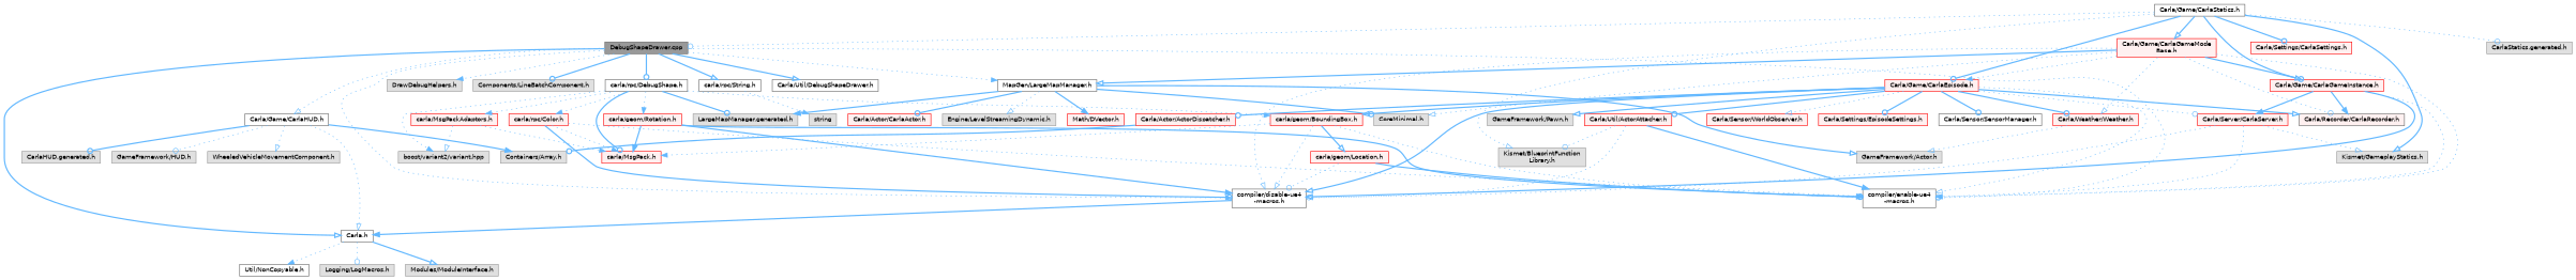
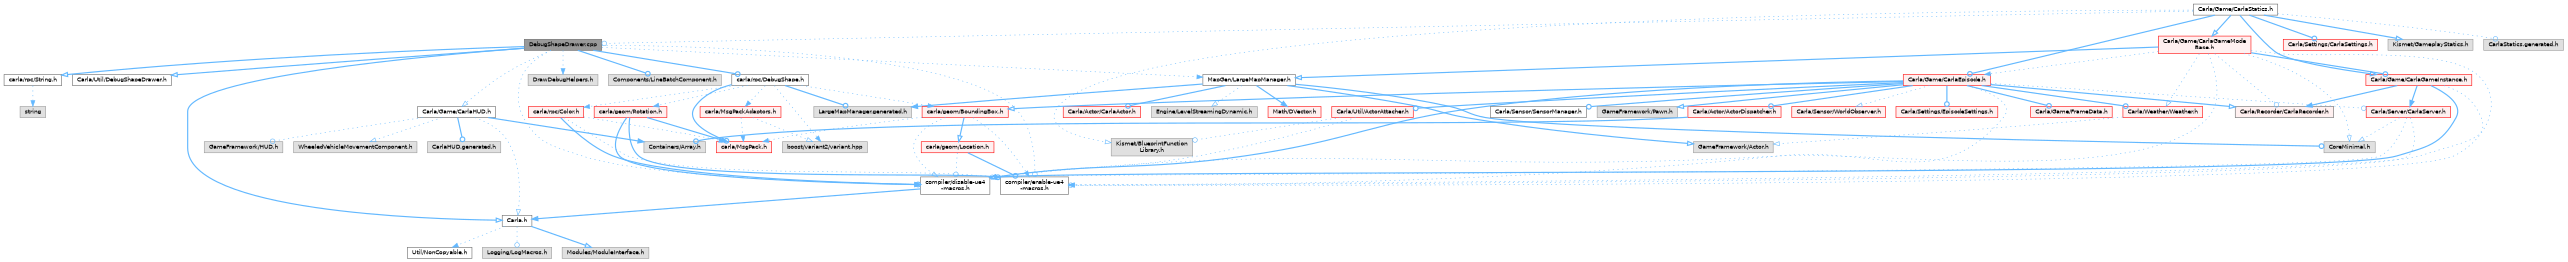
  digraph {
    node [color=red fillcolor="#FFF0F0" fontname=Helvetica fontsize=10 shape=box style=filled]
    edge [arrowhead=onormal color=steelblue1 fontname=Helvetica fontsize=10 labelfontname=Helvetica labelfontsize=10 style=bold]
    n1 [color=gray40 fillcolor=grey60 fontcolor=black height=0.2 label="DebugShapeDrawer.cpp" width=0.4]
    n2 [color=grey40 fillcolor=white height=0.2 label="Carla.h" width=0.4]
    n3 [color=grey40 fillcolor=white height=0.2 label="Carla/Util/DebugShapeDrawer.h" width=0.4]
    n4 [color=grey40 fillcolor=white height=0.2 label="Carla/Game/CarlaHUD.h" width=0.4]
    n5 [color=grey40 fillcolor=white height=0.2 label="compiler/disable-ue4\l-macros.h" width=0.4]
    n6 [color=grey40 fillcolor=white height=0.2 label="compiler/enable-ue4\l-macros.h" width=0.4]
    n7 [color=grey40 fillcolor=white height=0.2 label="MapGen/LargeMapManager.h" width=0.4]
    n8 [color=grey60 fillcolor="#E0E0E0" height=0.2 label="DrawDebugHelpers.h" width=0.4]
    n9 [color=grey60 fillcolor="#E0E0E0" height=0.2 label="Components/LineBatchComponent.h" width=0.4]
    n10 [color=grey40 fillcolor=white height=0.2 label="carla/rpc/DebugShape.h" width=0.4]
    n11 [color=grey40 fillcolor=white height=0.2 label="carla/rpc/String.h" width=0.4]
    n12 [color=grey40 fillcolor=white height=0.2 label="Util/NonCopyable.h" width=0.4]
    n13 [color=grey60 fillcolor="#E0E0E0" height=0.2 label="Logging/LogMacros.h" width=0.4]
    n14 [color=grey60 fillcolor="#E0E0E0" height=0.2 label="Modules/ModuleInterface.h" width=0.4]
    n15 [color=grey60 fillcolor="#E0E0E0" height=0.2 label="Containers/Array.h" width=0.4]
    n16 [color=grey60 fillcolor="#E0E0E0" height=0.2 label="GameFramework/HUD.h" width=0.4]
    n17 [color=grey60 fillcolor="#E0E0E0" height=0.2 label="WheeledVehicleMovementComponent.h" width=0.4]
    n18 [color=grey60 fillcolor="#E0E0E0" height=0.2 label="CarlaHUD.generated.h" width=0.4]
    n19 [color=grey40 fillcolor=white height=0.2 label="Carla/Game/CarlaStatics.h" width=0.4]
    n20 [height=0.2 label="Carla/Game/CarlaEpisode.h" width=0.4]
    n21 [color=grey60 fillcolor="#E0E0E0" height=0.2 label="Kismet/BlueprintFunction\lLibrary.h" width=0.4]
    n22 [height=0.2 label="Carla/Game/CarlaGameInstance.h" width=0.4]
    n23 [height=0.2 label="Carla/Game/CarlaGameMode\lBase.h" width=0.4]
    n24 [height=0.2 label="Carla/Settings/CarlaSettings.h" width=0.4]
    n25 [color=grey60 fillcolor="#E0E0E0" height=0.2 label="Kismet/GameplayStatics.h" width=0.4]
    n26 [color=grey60 fillcolor="#E0E0E0" height=0.2 label="CarlaStatics.generated.h" width=0.4]
    n27 [height=0.2 label="Carla/Actor/CarlaActor.h" width=0.4]
    n28 [color=grey60 fillcolor="#E0E0E0" height=0.2 label="CoreMinimal.h" width=0.4]
    n29 [color=grey60 fillcolor="#E0E0E0" height=0.2 label="GameFramework/Actor.h" width=0.4]
    n30 [color=grey60 fillcolor="#E0E0E0" height=0.2 label="Engine/LevelStreamingDynamic.h" width=0.4]
    n31 [height=0.2 label="Math/DVector.h" width=0.4]
    n32 [color=grey60 fillcolor="#E0E0E0" height=0.2 label="LargeMapManager.generated.h" width=0.4]
    n33 [height=0.2 label="carla/geom/BoundingBox.h" width=0.4]
    n34 [height=0.2 label="carla/MsgPack.h" width=0.4]
    n35 [height=0.2 label="carla/MsgPackAdaptors.h" width=0.4]
    n36 [color=grey60 fillcolor="#E0E0E0" height=0.2 label="boost/variant2/variant.hpp" width=0.4]
    n37 [height=0.2 label="carla/geom/Rotation.h" width=0.4]
    n38 [height=0.2 label="carla/rpc/Color.h" width=0.4]
    n39 [color=grey60 fillcolor="#E0E0E0" height=0.2 label=string width=0.4]
    n40 [height=0.2 label="Carla/Actor/ActorDispatcher.h" width=0.4]
    n41 [color=grey40 height=0.2 label="Carla/Recorder/CarlaRecorder.h" width=0.4]
    n42 [height=0.2 label="Carla/Sensor/WorldObserver.h" width=0.4]
    n43 [height=0.2 label="Carla/Server/CarlaServer.h" width=0.4]
    n44 [height=0.2 label="Carla/Settings/EpisodeSettings.h" width=0.4]
    n45 [height=0.2 label="Carla/Util/ActorAttacher.h" width=0.4]
    n46 [height=0.2 label="Carla/Weather/Weather.h" width=0.4]
+   n47 [height=0.2 label="Carla/Game/FrameData.h" width=0.4]
    n48 [color=grey40 fillcolor=white height=0.2 label="Carla/Sensor/SensorManager.h" width=0.4]
    n49 [color=grey60 fillcolor="#E0E0E0" height=0.2 label="GameFramework/Pawn.h" width=0.4]
    n50 [height=0.2 label="carla/geom/Location.h" width=0.4]
    n1 -> n2
    n1 -> n3
    n1 -> n4 [style=dotted]
    n1 -> n5 [arrowhead=normal style=dotted]
    n1 -> n6 [arrowhead=odot style=dotted]
    n1 -> n7 [arrowhead=normal style=dotted]
    n1 -> n8 [arrowhead=normal style=dotted]
    n1 -> n9 [arrowhead=odot]
    n1 -> n10 [arrowhead=odot]
    n1 -> n11
    n2 -> n12 [arrowhead=normal style=dotted]
    n2 -> n13 [arrowhead=odot style=dotted]
    n2 -> n14
    n4 -> n2 [style=dotted]
    n4 -> n15 [arrowhead=normal]
    n4 -> n16 [arrowhead=odot style=dotted]
    n4 -> n17 [style=dotted]
    n4 -> n18 [arrowhead=odot]
    n5 -> n2 [arrowhead=normal]
    n7 -> n27 [arrowhead=odot]
    n7 -> n28 [arrowhead=odot]
    n7 -> n29
    n7 -> n30 [style=dotted]
    n7 -> n31 [arrowhead=normal]
    n7 -> n32 [arrowhead=normal]
    n10 -> n32 [arrowhead=odot]
    n10 -> n33 [arrowhead=normal style=dotted]
    n10 -> n34 [arrowhead=odot]
    n10 -> n35 [arrowhead=normal style=dotted]
    n10 -> n36 [arrowhead=normal style=dotted]
    n10 -> n37 [arrowhead=normal style=dotted]
    n10 -> n38 [arrowhead=normal style=dotted]
    n11 -> n39 [arrowhead=normal style=dotted]
    n19 -> n1 [arrowhead=odot style=dotted]
    n19 -> n20 [arrowhead=odot]
    n19 -> n21 [style=dotted]
    n19 -> n22
    n19 -> n23
    n19 -> n24 [arrowhead=odot]
    n19 -> n25
    n19 -> n26 [arrowhead=odot style=dotted]
    n20 -> n5
    n20 -> n6 [style=dotted]
    n20 -> n33
    n20 -> n40 [arrowhead=odot]
    n20 -> n41
    n20 -> n42 [style=dotted]
    n20 -> n43 [arrowhead=odot style=dotted]
    n20 -> n44 [arrowhead=odot]
    n20 -> n45 [arrowhead=odot]
    n20 -> n46 [arrowhead=odot]
+   n20 -> n47 [arrowhead=odot]
    n20 -> n48 [arrowhead=odot]
    n20 -> n49
    n22 -> n5
    n22 -> n6 [arrowhead=normal style=dotted]
    n22 -> n41 [arrowhead=normal]
    n22 -> n43 [arrowhead=normal]
    n23 -> n5 [style=dotted]
    n23 -> n6 [arrowhead=odot style=dotted]
    n23 -> n7
    n23 -> n20 [arrowhead=normal style=dotted]
    n23 -> n22 [arrowhead=odot]
    n23 -> n28 [style=dotted]
    n23 -> n41 [arrowhead=odot style=dotted]
    n23 -> n46 [style=dotted]
    n33 -> n5 [style=dotted]
    n33 -> n6 [arrowhead=normal style=dotted]
    n33 -> n34 [arrowhead=normal style=dotted]
    n33 -> n50
    n35 -> n34 [arrowhead=normal style=dotted]
    n35 -> n36 [style=dotted]
    n37 -> n5 [arrowhead=normal]
    n37 -> n6 [arrowhead=odot]
    n37 -> n34 [arrowhead=normal]
    n38 -> n5 [arrowhead=odot]
    n38 -> n6 [arrowhead=normal style=dotted]
    n38 -> n34 [arrowhead=normal style=dotted]
    n40 -> n15 [arrowhead=odot]
    n43 -> n5 [arrowhead=odot style=dotted]
    n43 -> n6 [style=dotted]
-   n43 -> n25 [style=dotted]
+   n43 -> n28 [style=dotted]
    n45 -> n5 [style=dotted]
-   n45 -> n6 [arrowhead=normal]
    n45 -> n21 [arrowhead=odot style=dotted]
    n46 -> n29 [style=dotted]
    n50 -> n5 [arrowhead=odot style=dotted]
    n50 -> n6 [arrowhead=odot]
  }
